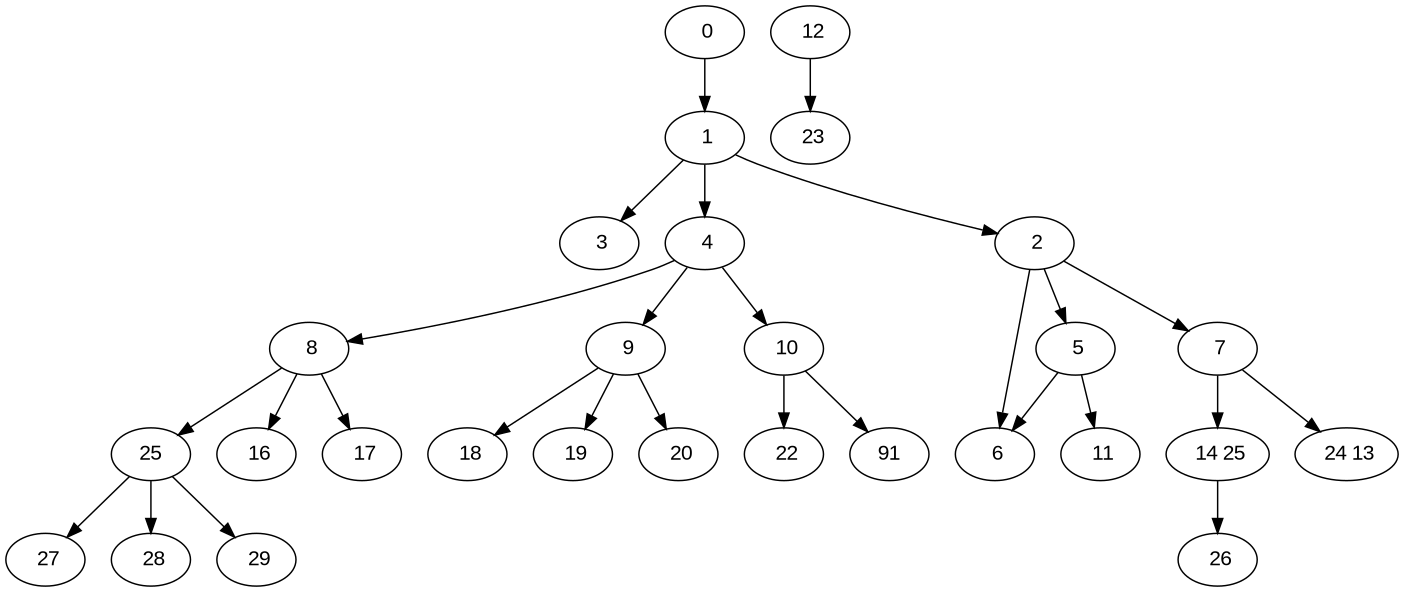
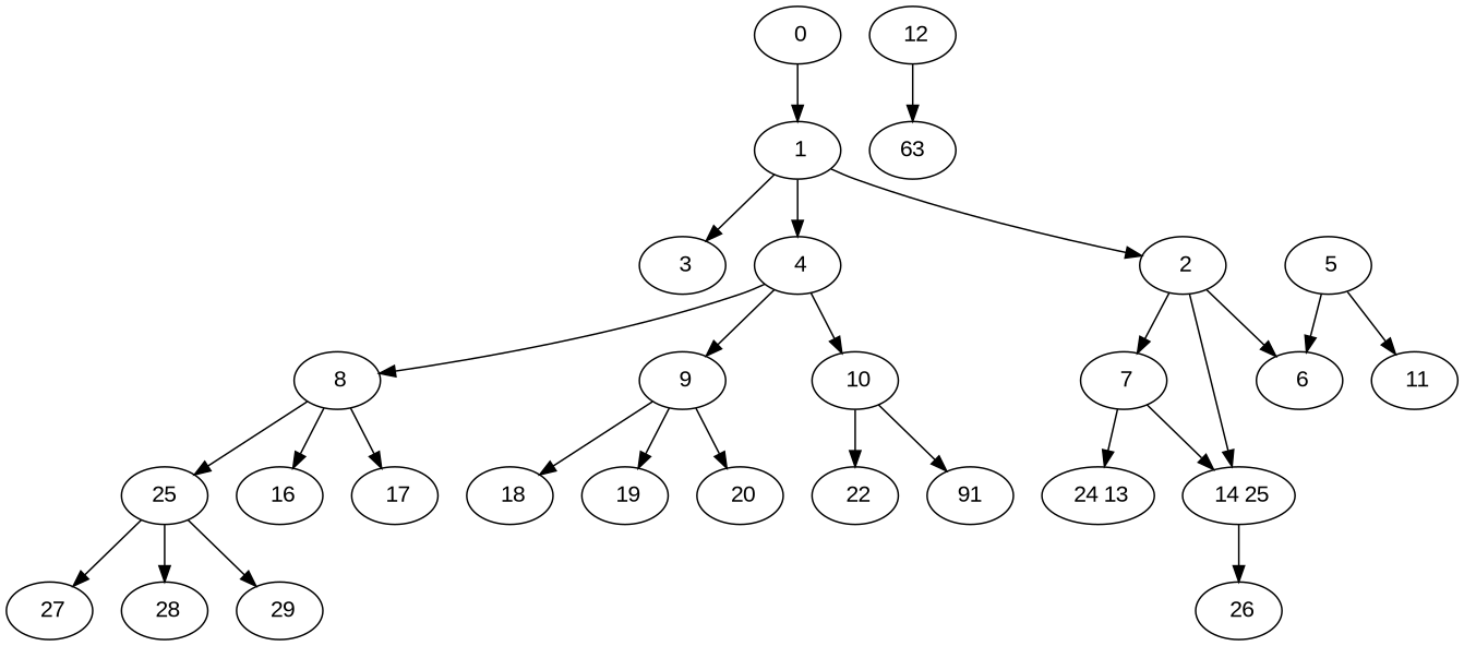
  digraph {
    fontname="Liberation Sans"
    node [fontname="Liberation Sans"]
    edge [fontname="Liberation Sans"]
    " 0"
    " 1"
    " 3"
    " 4"
    " 2"
    " 8"
    " 9"
    " 10"
    " 5"
    " 6"
    " 7"
    n12 [label=25]
    " 16"
    " 17"
    " 18"
    " 19"
    " 20"
    " 22"
    n19 [label=91]
    " 11"
    " 14 25"
    " 24 13"
    " 27"
    " 28"
    " 29"
    " 12"
-   " 23"
+   " 23" [label=63]
    " 26"
    " 0" -> " 1"
    " 1" -> " 3"
    " 1" -> " 4"
    " 1" -> " 2"
    " 4" -> " 8"
    " 4" -> " 9"
    " 4" -> " 10"
-   " 2" -> " 5"
+   " 2" -> " 14 25"
    " 2" -> " 6"
    " 2" -> " 7"
    " 8" -> n12
    " 8" -> " 16"
    " 8" -> " 17"
    " 9" -> " 18"
    " 9" -> " 19"
    " 9" -> " 20"
    " 10" -> " 22"
    " 10" -> n19
    " 5" -> " 6"
    " 5" -> " 11"
    " 7" -> " 14 25"
    " 7" -> " 24 13"
    n12 -> " 27"
    n12 -> " 28"
    n12 -> " 29"
    " 14 25" -> " 26"
    " 12" -> " 23"
  }
